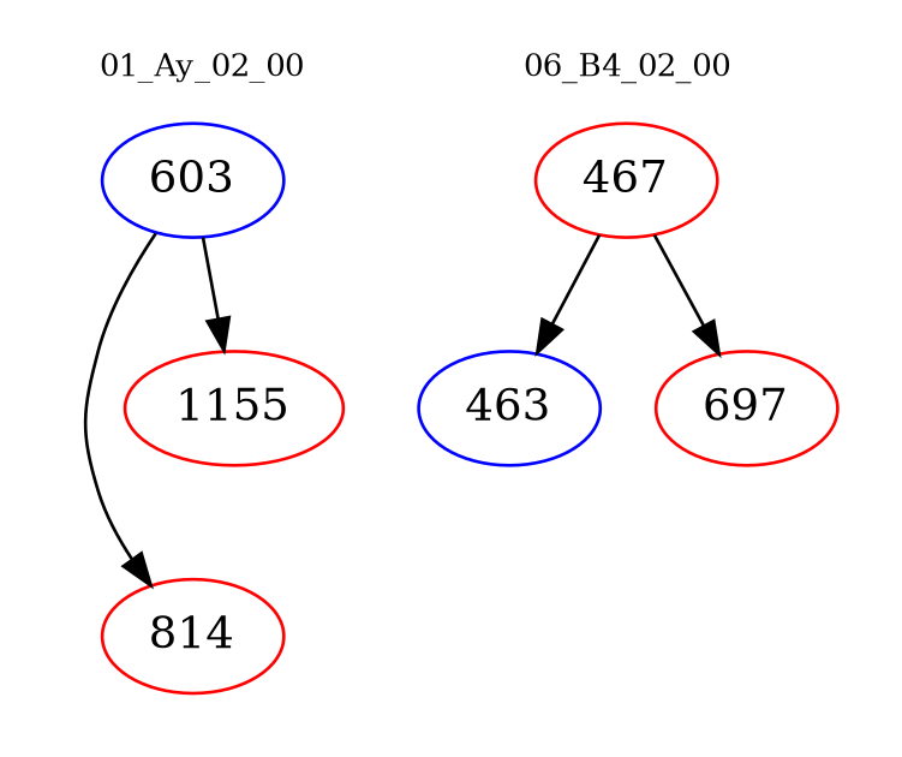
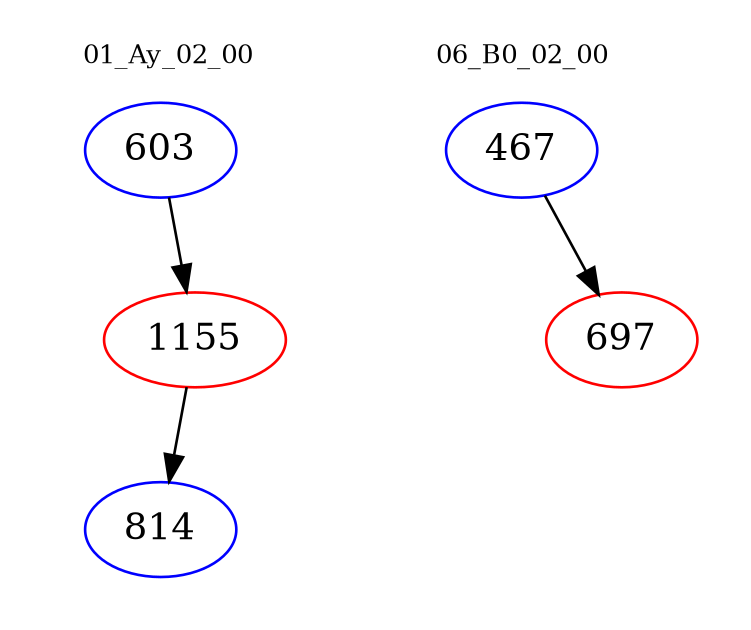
  digraph {
    node [color=blue]
    edge [color=black]
    n1 [label=603]
-   n2 [color=red label=814]
+   n2 [label=814]
    n3 [color=red label=1155]
-   n4 [color=red label=467]
-   n5 [label=463]
+   n4 [label=467]
    n6 [color=red label=697]
    subgraph cluster_1 {
      color=white
      fontsize=10
      label="01_Ay_02_00"
      n1
      n2
      n3
    }
    subgraph cluster_2 {
      color=white
      fontsize=10
-     label="06_B4_02_00"
+     label="06_B0_02_00"
      n4
-     n5
      n6
    }
-   n1 -> n2
+   n3 -> n2
    n1 -> n3
-   n4 -> n5
    n4 -> n6
  }
